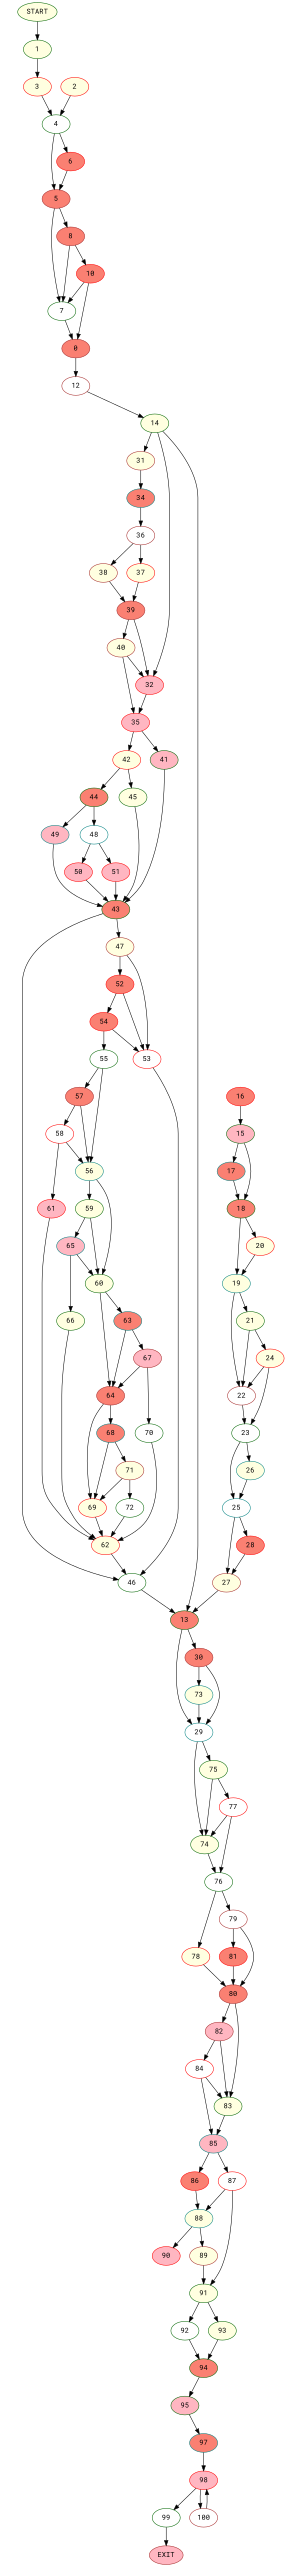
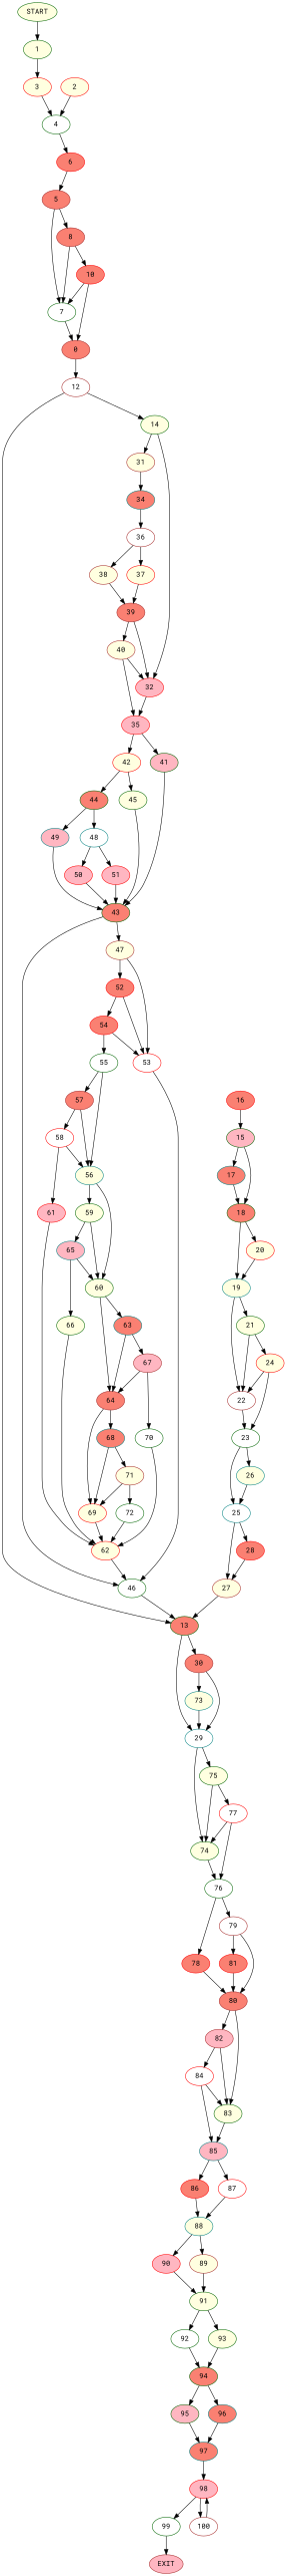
  digraph {
    fontname="Roboto Mono"
    node [color=darkgreen fillcolor=lightyellow fontname="Roboto Mono" style=filled]
    edge [fontname="Roboto Mono"]
    n1 [label=START]
    1
    3 [color=red]
    n4 [color=brown fillcolor=lightpink label=EXIT]
    2 [color=red]
    4 [fillcolor=white]
    5 [color=brown fillcolor=salmon]
    6 [color=red fillcolor=salmon]
    7 [fillcolor=white]
    8 [color=brown fillcolor=salmon]
    n11 [color=brown fillcolor=salmon label=0]
    10 [color=red fillcolor=salmon]
    12 [color=brown fillcolor=white]
    13 [fillcolor=salmon]
    14
    15 [fillcolor=lightpink]
    17 [color=teal fillcolor=salmon]
    18 [fillcolor=salmon]
    16 [color=red fillcolor=salmon]
    29 [color=teal fillcolor=white]
    30 [color=brown fillcolor=salmon]
    31 [color=brown]
    32 [color=red fillcolor=lightpink]
    74
    75
    73 [color=teal]
    34 [color=teal fillcolor=salmon]
    35 [color=red fillcolor=lightpink]
    19 [color=teal]
    20 [color=red]
    21
    22 [color=brown fillcolor=white]
    24 [color=red]
    23 [fillcolor=white]
    25 [color=teal fillcolor=white]
    26 [color=teal]
    27 [color=brown]
    28 [color=red fillcolor=salmon]
    76 [fillcolor=white]
    77 [color=red fillcolor=white]
    36 [color=brown fillcolor=white]
    41 [fillcolor=lightpink]
    42 [color=red]
    37 [color=red]
    38 [color=brown]
    43 [fillcolor=salmon]
    44 [fillcolor=salmon]
    45
    39 [color=brown fillcolor=salmon]
    40 [color=brown]
    46 [fillcolor=white]
    47 [color=brown]
    48 [color=teal fillcolor=white]
    49 [color=teal fillcolor=lightpink]
    52 [color=red fillcolor=salmon]
    53 [color=red fillcolor=white]
    50 [color=red fillcolor=lightpink]
    51 [color=red fillcolor=lightpink]
    54 [color=red fillcolor=salmon]
    55 [fillcolor=white]
    56 [color=teal]
    57 [color=brown fillcolor=salmon]
    59
    60
    58 [color=red fillcolor=white]
    65 [color=teal fillcolor=lightpink]
    63 [color=teal fillcolor=salmon]
    64 [color=brown fillcolor=salmon]
    61 [color=red fillcolor=lightpink]
    62 [color=red]
    66
    67 [color=brown fillcolor=lightpink]
    68 [color=teal fillcolor=salmon]
    69 [color=red]
    70 [fillcolor=white]
    71 [color=brown]
    72 [fillcolor=white]
-   78 [color=red]
+   78 [color=red fillcolor=salmon]
    79 [color=brown fillcolor=white]
    80 [color=brown fillcolor=salmon]
    81 [color=red fillcolor=salmon]
    82 [color=brown fillcolor=lightpink]
    83
    84 [color=red fillcolor=white]
    85 [color=teal fillcolor=lightpink]
    86 [color=red fillcolor=salmon]
    87 [color=red fillcolor=white]
    88 [color=teal]
    89 [color=brown]
    90 [color=red fillcolor=lightpink]
    91
    92 [fillcolor=white]
    93
    94 [fillcolor=salmon]
    95 [fillcolor=lightpink]
+   96 [color=teal fillcolor=salmon]
    97 [color=teal fillcolor=salmon]
    98 [color=red fillcolor=lightpink]
    99 [fillcolor=white]
    100 [color=brown fillcolor=white]
    n1 -> 1
    1 -> 3
    3 -> 4
    2 -> 4
-   4 -> 5
    4 -> 6
    5 -> 7
    5 -> 8
    6 -> 5
    7 -> n11
    8 -> 7
    8 -> 10
    n11 -> 12
    10 -> 7
    10 -> n11
-   14 -> 13
+   12 -> 13
    12 -> 14
    13 -> 29
    13 -> 30
    14 -> 31
    14 -> 32
    15 -> 17
    15 -> 18
    17 -> 18
    18 -> 19
    18 -> 20
    16 -> 15
    29 -> 74
    29 -> 75
    30 -> 29
    30 -> 73
    31 -> 34
    32 -> 35
    74 -> 76
    75 -> 74
    75 -> 77
    73 -> 29
    34 -> 36
    35 -> 41
    35 -> 42
    19 -> 21
    19 -> 22
    20 -> 19
    21 -> 22
    21 -> 24
    22 -> 23
    24 -> 22
    24 -> 23
    23 -> 25
    23 -> 26
    25 -> 27
    25 -> 28
    26 -> 25
    27 -> 13
    28 -> 27
    76 -> 78
    76 -> 79
    77 -> 74
    77 -> 76
    36 -> 37
    36 -> 38
    41 -> 43
    42 -> 44
    42 -> 45
    37 -> 39
    38 -> 39
    43 -> 46
    43 -> 47
    44 -> 48
    44 -> 49
    45 -> 43
    39 -> 32
    39 -> 40
    40 -> 32
    40 -> 35
    46 -> 13
    47 -> 52
    47 -> 53
    48 -> 50
    48 -> 51
    49 -> 43
    52 -> 53
    52 -> 54
    53 -> 46
    50 -> 43
    51 -> 43
    54 -> 53
    54 -> 55
    55 -> 56
    55 -> 57
    56 -> 59
    56 -> 60
    57 -> 56
    57 -> 58
    59 -> 60
    59 -> 65
    60 -> 63
    60 -> 64
    58 -> 56
    58 -> 61
    65 -> 60
    65 -> 66
    63 -> 64
    63 -> 67
    64 -> 68
    64 -> 69
    61 -> 62
    62 -> 46
    66 -> 62
    67 -> 64
    67 -> 70
    68 -> 69
    68 -> 71
    69 -> 62
    70 -> 62
    71 -> 69
    71 -> 72
    72 -> 62
    78 -> 80
    79 -> 80
    79 -> 81
    80 -> 82
    80 -> 83
    81 -> 80
    82 -> 83
    82 -> 84
    83 -> 85
    84 -> 83
    84 -> 85
    85 -> 86
    85 -> 87
    86 -> 88
    87 -> 88
    88 -> 89
    88 -> 90
    89 -> 91
-   87 -> 91
+   90 -> 91
    91 -> 92
    91 -> 93
    92 -> 94
    93 -> 94
    94 -> 95
+   94 -> 96
    95 -> 97
+   96 -> 97
    97 -> 98
    98 -> 99
    98 -> 100
    99 -> n4
    100 -> 98
  }
